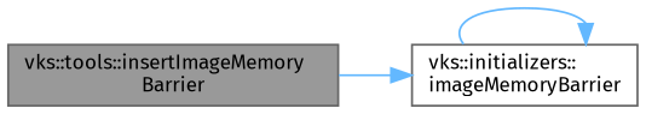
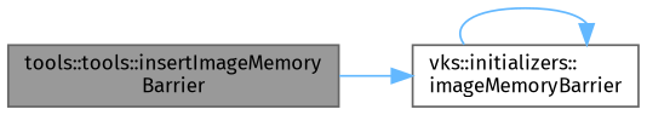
  digraph {
    rankdir=LR
    fontname="Fira Sans"
    node [fontname="Fira Sans" fontsize=10 shape=box style=filled]
    edge [color=steelblue1 fontname="Fira Sans" fontsize=10 labelfontname=Helvetica labelfontsize=10 style=solid]
-   n1 [color=gray40 fillcolor=grey60 fontcolor=black height=0.2 label="vks::tools::insertImageMemory\lBarrier" width=0.4]
+   n1 [color=gray40 fillcolor=grey60 fontcolor=black height=0.2 label="tools::tools::insertImageMemory\lBarrier" width=0.4]
    n2 [color=grey40 fillcolor=white height=0.2 label="vks::initializers::\limageMemoryBarrier" width=0.4]
    n1 -> n2
    n2 -> n2
  }
